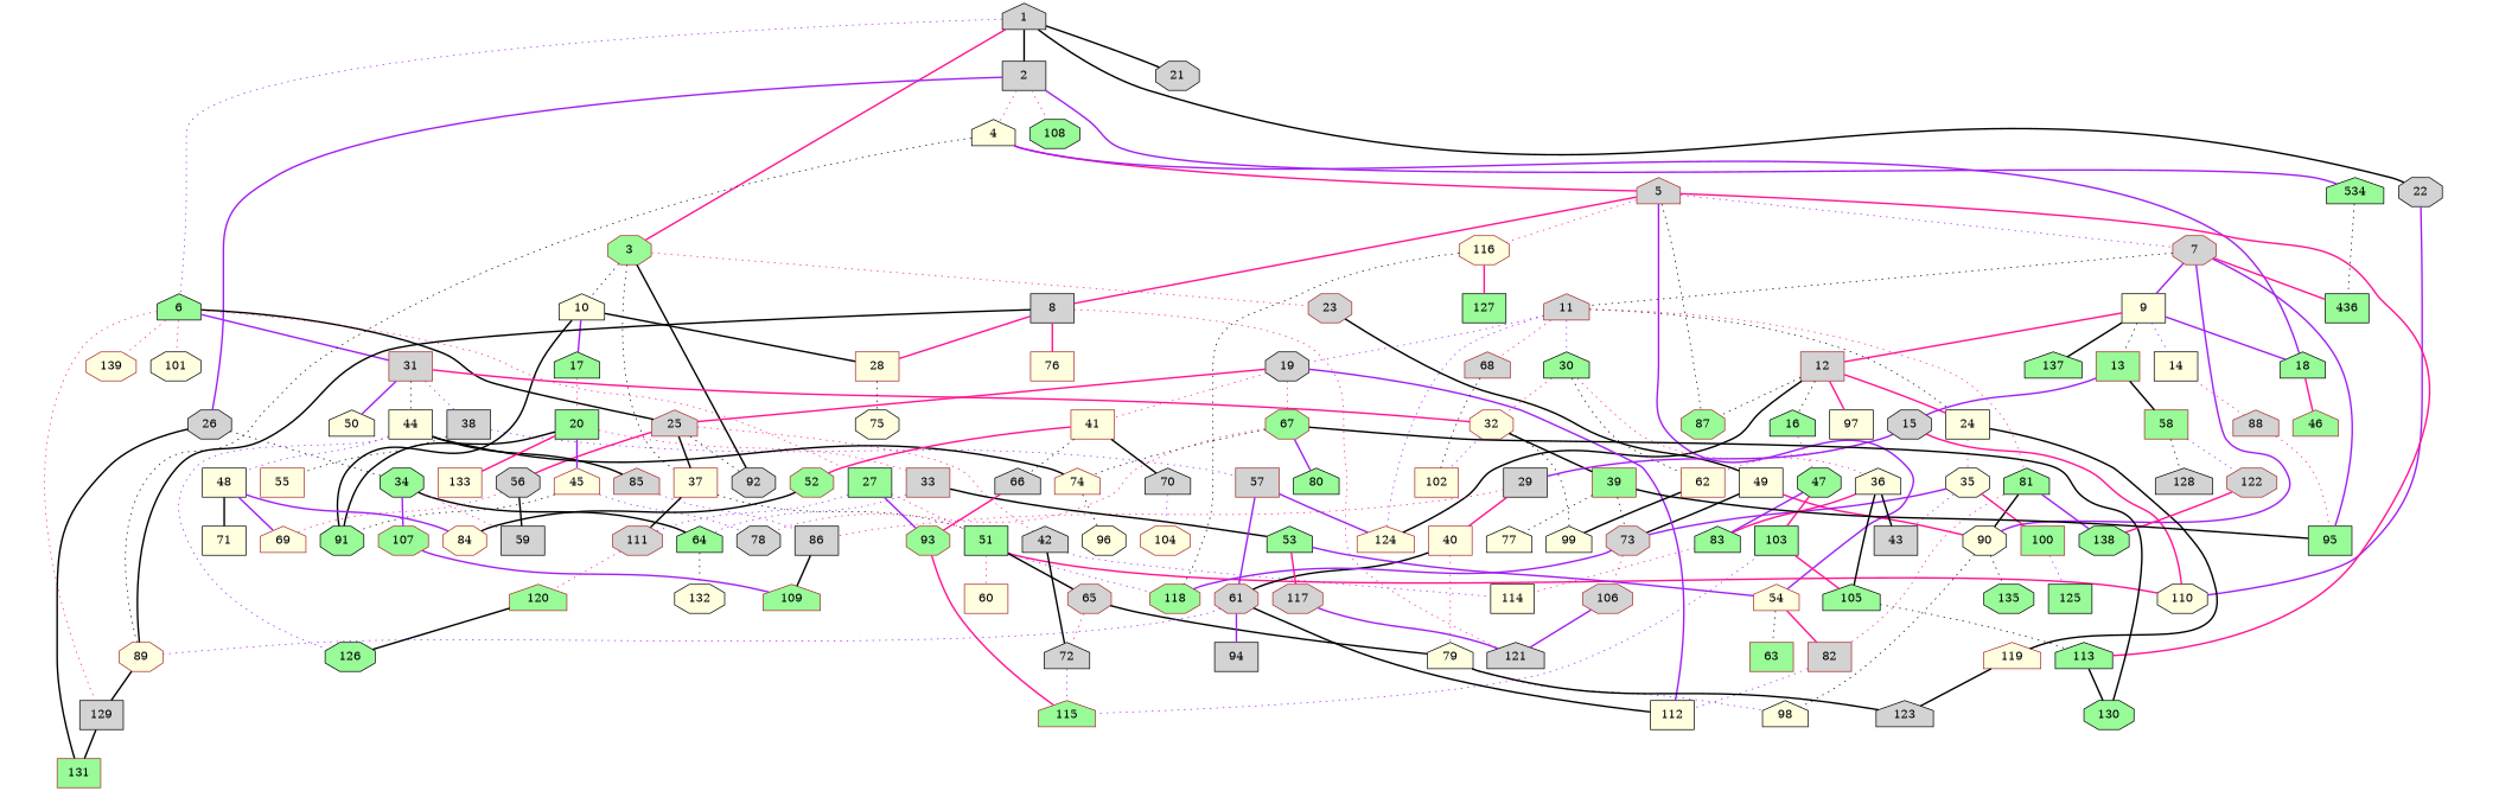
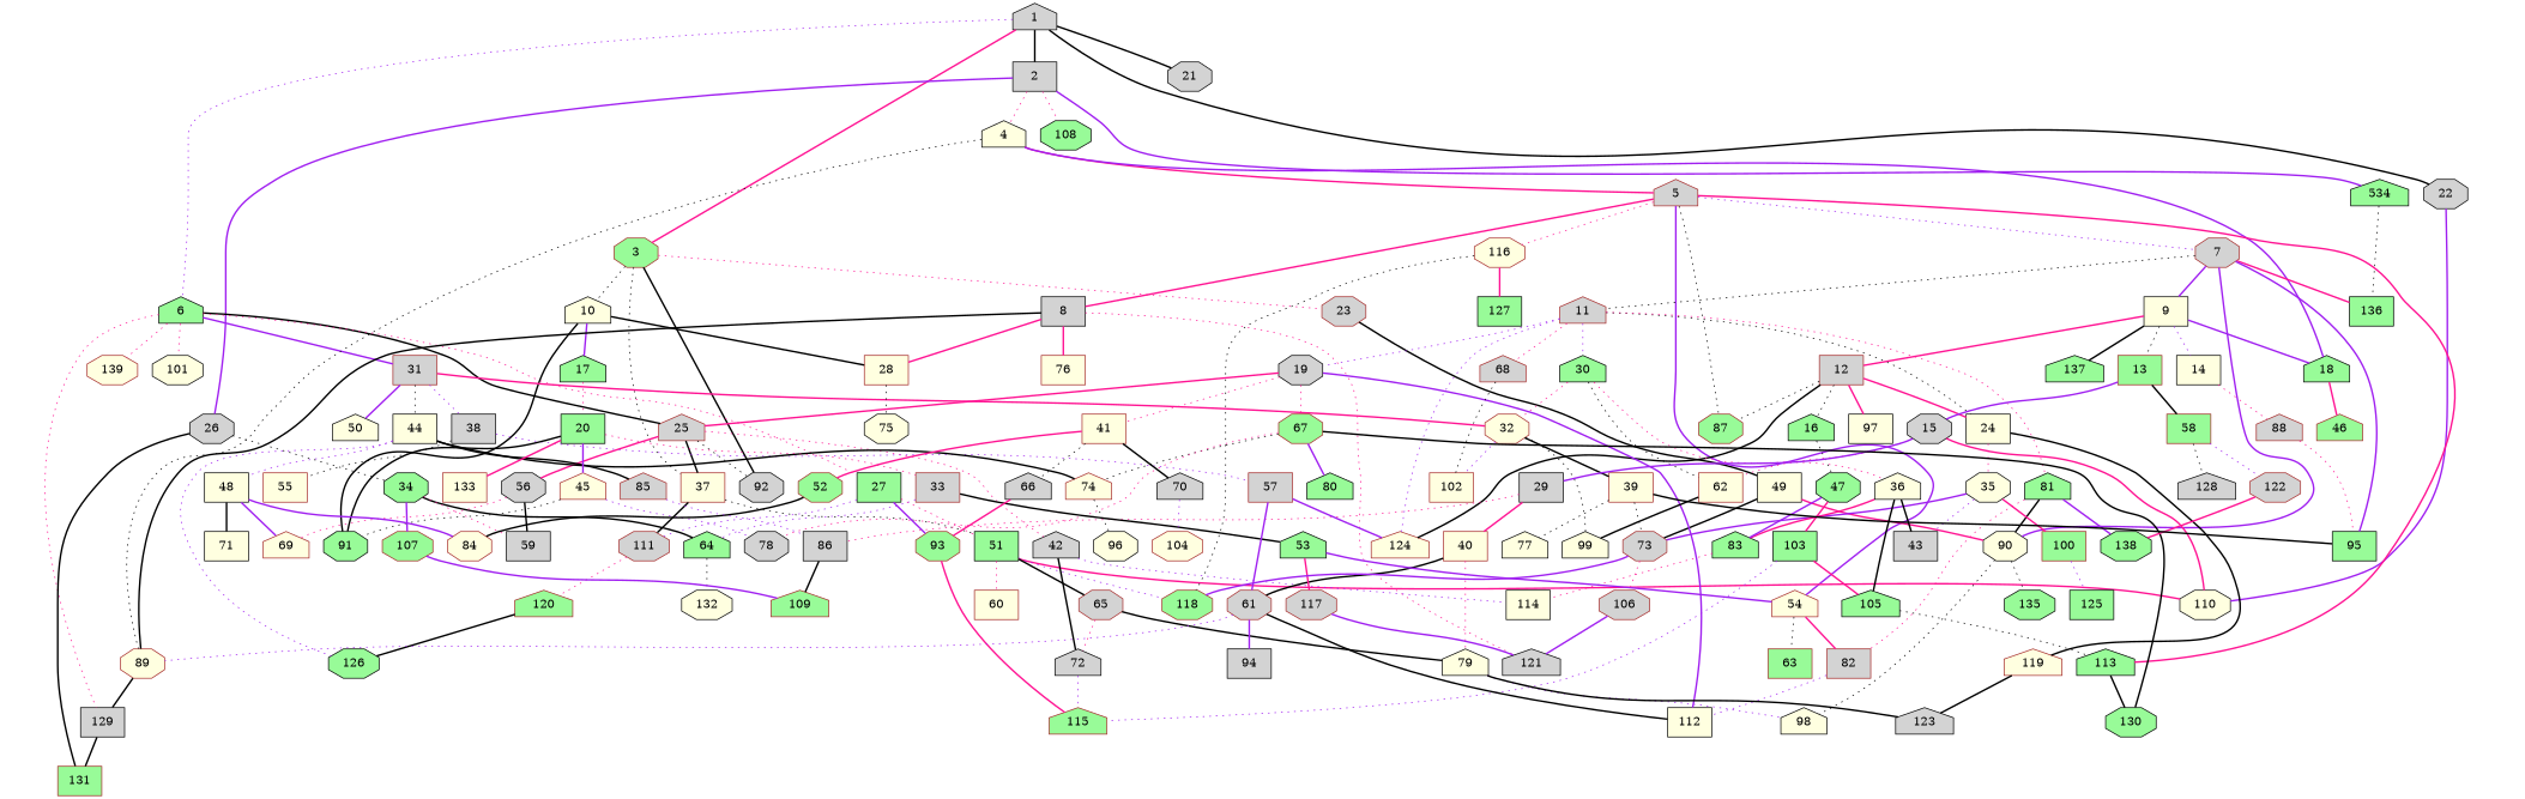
  graph {
    node [color=black fillcolor=lightyellow shape=box style=filled]
    edge [color=black style=bold]
    1 [fillcolor=lightgrey shape=house]
    2 [fillcolor=lightgrey]
    3 [color=brown fillcolor=palegreen shape=octagon]
    6 [fillcolor=palegreen shape=house]
    21 [fillcolor=lightgrey shape=octagon]
    22 [fillcolor=lightgrey shape=octagon]
    4 [shape=house]
    26 [fillcolor=lightgrey shape=octagon]
    108 [fillcolor=palegreen shape=octagon]
    n10 [fillcolor=palegreen label=534 shape=house]
    10 [shape=house]
    23 [color=brown fillcolor=lightgrey shape=octagon]
    37 [color=brown]
    92 [fillcolor=lightgrey shape=octagon]
    25 [color=brown fillcolor=lightgrey shape=house]
    27 [fillcolor=palegreen]
    31 [color=brown fillcolor=lightgrey]
    101 [shape=octagon]
    129 [fillcolor=lightgrey]
    139 [color=brown shape=octagon]
    110 [shape=octagon]
    5 [color=brown fillcolor=lightgrey shape=house]
    18 [fillcolor=palegreen shape=house]
    89 [color=brown shape=octagon]
    34 [fillcolor=palegreen shape=octagon]
    131 [color=brown fillcolor=palegreen]
-   136 [fillcolor=palegreen label=436]
+   136 [fillcolor=palegreen]
    28 [color=brown]
    17 [fillcolor=palegreen shape=house]
    91 [fillcolor=palegreen shape=octagon]
    49
    51 [fillcolor=palegreen]
    111 [color=brown fillcolor=lightgrey shape=octagon]
    7 [color=brown fillcolor=lightgrey shape=octagon]
    8 [fillcolor=lightgrey]
    54 [color=brown shape=house]
    87 [color=brown fillcolor=palegreen shape=octagon]
    113 [fillcolor=palegreen shape=house]
    116 [color=brown shape=octagon]
    46 [color=brown fillcolor=palegreen shape=house]
    9
    11 [color=brown fillcolor=lightgrey shape=house]
    90 [shape=octagon]
    95 [fillcolor=palegreen]
    76 [color=brown]
    121 [fillcolor=lightgrey shape=house]
    63 [color=brown fillcolor=palegreen]
    82 [color=brown fillcolor=lightgrey]
    130 [fillcolor=palegreen shape=octagon]
    118 [color=brown fillcolor=palegreen shape=octagon]
    127 [fillcolor=palegreen]
    42 [fillcolor=lightgrey shape=house]
    56 [fillcolor=lightgrey shape=octagon]
    93 [color=brown fillcolor=palegreen shape=octagon]
    32 [color=brown shape=octagon]
    38 [fillcolor=lightgrey]
    44
    50 [shape=house]
    12 [color=brown fillcolor=lightgrey]
    13 [color=brown fillcolor=palegreen]
    14
    137 [fillcolor=palegreen shape=house]
    19 [fillcolor=lightgrey shape=octagon]
    24
    30 [fillcolor=palegreen shape=house]
    68 [color=brown fillcolor=lightgrey shape=house]
    81 [fillcolor=palegreen shape=house]
    124 [color=brown shape=house]
    98 [shape=house]
    135 [fillcolor=palegreen shape=octagon]
    75 [shape=octagon]
    16 [fillcolor=palegreen shape=house]
    97
    15 [fillcolor=lightgrey shape=octagon]
    58 [color=brown fillcolor=palegreen]
    88 [color=brown fillcolor=lightgrey shape=house]
    20 [fillcolor=palegreen]
    41 [color=brown]
    67 [color=brown fillcolor=palegreen shape=octagon]
    112
    35 [shape=octagon]
    119 [color=brown shape=house]
    62 [color=brown]
    36 [shape=house]
    102 [color=brown]
    138 [fillcolor=palegreen shape=octagon]
    47 [fillcolor=palegreen shape=octagon]
    29 [fillcolor=lightgrey]
    122 [color=brown fillcolor=lightgrey shape=octagon]
    128 [fillcolor=lightgrey shape=house]
    40 [color=brown]
    86 [fillcolor=lightgrey]
    99 [shape=house]
    83 [fillcolor=palegreen shape=house]
    103 [fillcolor=palegreen]
    33 [color=brown fillcolor=lightgrey]
    45 [color=brown shape=house]
    133 [color=brown]
    52 [color=brown fillcolor=palegreen shape=octagon]
    66 [fillcolor=lightgrey shape=house]
    70 [fillcolor=lightgrey shape=house]
    74 [color=brown shape=house]
    78 [fillcolor=lightgrey shape=octagon]
    80 [fillcolor=palegreen shape=house]
    53 [fillcolor=palegreen shape=house]
    64 [fillcolor=palegreen shape=house]
    73 [color=brown fillcolor=lightgrey shape=octagon]
    43 [fillcolor=lightgrey]
    100 [color=brown fillcolor=palegreen]
    123 [fillcolor=lightgrey shape=house]
    72 [fillcolor=lightgrey shape=house]
    114
    59 [fillcolor=lightgrey]
    69 [color=brown shape=house]
    107 [color=brown fillcolor=palegreen shape=octagon]
    60 [color=brown]
    65 [color=brown fillcolor=lightgrey shape=octagon]
    115 [color=brown fillcolor=palegreen shape=house]
    120 [color=brown fillcolor=palegreen shape=house]
    61 [color=brown fillcolor=lightgrey shape=octagon]
    79 [shape=house]
    109 [color=brown fillcolor=palegreen shape=house]
-   39 [color=brown fillcolor=palegreen]
+   39 [color=brown]
    105 [fillcolor=palegreen shape=house]
    55 [color=brown]
    57 [color=brown fillcolor=lightgrey]
    48
    85 [color=brown fillcolor=lightgrey shape=house]
    126 [fillcolor=palegreen shape=octagon]
    77 [shape=house]
    117 [color=brown fillcolor=lightgrey shape=octagon]
    132 [shape=octagon]
    106 [color=brown fillcolor=lightgrey shape=octagon]
    125 [fillcolor=palegreen]
    94 [fillcolor=lightgrey]
    84 [color=brown shape=octagon]
    104 [color=brown shape=octagon]
    71
    96 [shape=octagon]
    1 -- 2
    1 -- 3 [color=deeppink]
    1 -- 6 [color=purple style=dotted]
    1 -- 21
    1 -- 22
    2 -- 4 [color=deeppink style=dotted]
    2 -- 26 [color=purple]
    2 -- 108 [color=deeppink style=dotted]
    2 -- n10 [color=purple]
    3 -- 10 [style=dotted]
    3 -- 23 [color=deeppink style=dotted]
    3 -- 37 [style=dotted]
    3 -- 92
    6 -- 25
    6 -- 27 [color=deeppink style=dotted]
    6 -- 31 [color=purple]
    6 -- 101 [color=deeppink style=dotted]
    6 -- 129 [color=deeppink style=dotted]
    6 -- 139 [color=deeppink style=dotted]
    22 -- 110 [color=purple]
    4 -- 5 [color=deeppink]
    4 -- 18 [color=purple]
    4 -- 89 [style=dotted]
    26 -- 34 [style=dotted]
    26 -- 131
    n10 -- 136 [style=dotted]
    10 -- 28
    10 -- 17 [color=purple]
    10 -- 91
    23 -- 49
    37 -- 51 [style=dotted]
    37 -- 111
    25 -- 37
    25 -- 92 [style=dotted]
    25 -- 42 [color=deeppink style=dotted]
    25 -- 56 [color=deeppink]
    27 -- 51 [color=deeppink style=dotted]
    27 -- 111 [color=purple style=dotted]
    27 -- 93 [color=purple]
    31 -- 32 [color=deeppink]
    31 -- 38 [color=purple style=dotted]
    31 -- 44 [style=dotted]
    31 -- 50 [color=purple]
    129 -- 131
    5 -- 7 [color=purple style=dotted]
    5 -- 8 [color=deeppink]
    5 -- 54 [color=purple]
    5 -- 87 [style=dotted]
    5 -- 113 [color=deeppink]
    5 -- 116 [color=deeppink style=dotted]
    18 -- 46 [color=deeppink]
    89 -- 129
    34 -- 64
    34 -- 59 [color=deeppink style=dotted]
    34 -- 107 [color=purple]
    28 -- 75 [style=dotted]
    17 -- 20 [color=deeppink style=dotted]
    49 -- 90 [color=deeppink]
    49 -- 73
    51 -- 110 [color=deeppink]
    51 -- 118 [color=purple style=dotted]
    51 -- 60 [color=deeppink style=dotted]
    51 -- 65
    111 -- 120 [color=deeppink style=dotted]
    7 -- 136 [color=deeppink]
    7 -- 9 [color=purple]
    7 -- 11 [style=dotted]
    7 -- 90 [color=purple]
    7 -- 95 [color=purple]
    8 -- 89
    8 -- 28 [color=deeppink]
    8 -- 76 [color=deeppink]
    8 -- 121 [color=deeppink style=dotted]
    54 -- 63 [style=dotted]
    54 -- 82 [color=deeppink]
    113 -- 130
    116 -- 118 [style=dotted]
    116 -- 127 [color=deeppink]
    9 -- 18 [color=purple]
    9 -- 12 [color=deeppink]
    9 -- 13 [style=dotted]
    9 -- 14 [color=purple style=dotted]
    9 -- 137
    11 -- 19 [color=purple style=dotted]
    11 -- 24 [style=dotted]
    11 -- 30 [color=purple style=dotted]
    11 -- 68 [color=deeppink style=dotted]
    11 -- 81 [color=deeppink style=dotted]
    11 -- 124 [color=purple style=dotted]
    90 -- 98 [style=dotted]
    90 -- 135 [style=dotted]
    82 -- 112 [color=purple style=dotted]
    42 -- 72
    42 -- 114 [color=purple style=dotted]
    56 -- 59
    56 -- 69 [color=deeppink style=dotted]
    93 -- 115 [color=deeppink]
    32 -- 102 [color=purple style=dotted]
    32 -- 99 [style=dotted]
    32 -- 39
    38 -- 55 [style=dotted]
    38 -- 57 [color=purple style=dotted]
    44 -- 74
    44 -- 48 [color=purple style=dotted]
    44 -- 85
    44 -- 126 [color=purple style=dotted]
    12 -- 87 [style=dotted]
    12 -- 24 [color=deeppink]
    12 -- 124
    12 -- 16 [style=dotted]
    12 -- 97 [color=deeppink]
    13 -- 15 [color=purple]
    13 -- 58
    14 -- 88 [color=deeppink style=dotted]
    19 -- 25 [color=deeppink]
    19 -- 41 [color=deeppink style=dotted]
    19 -- 67 [color=deeppink style=dotted]
    19 -- 112 [color=purple]
    24 -- 35 [color=deeppink style=dotted]
    24 -- 119
    30 -- 32 [color=deeppink style=dotted]
    30 -- 62 [style=dotted]
    30 -- 36 [color=deeppink style=dotted]
    68 -- 102 [style=dotted]
    81 -- 90
    81 -- 82 [color=deeppink style=dotted]
    81 -- 138 [color=purple]
-   16 -- 47 [color=deeppink style=dotted]
+   16 -- 47 [style=dotted]
    15 -- 110 [color=deeppink]
    15 -- 62 [color=deeppink style=dotted]
    15 -- 29 [color=purple]
    58 -- 122 [color=purple style=dotted]
    58 -- 128 [style=dotted]
    88 -- 95 [color=deeppink style=dotted]
    20 -- 91
    20 -- 33 [color=deeppink style=dotted]
    20 -- 45 [color=purple]
    20 -- 133 [color=deeppink]
    41 -- 52 [color=deeppink]
    41 -- 66 [style=dotted]
    41 -- 70
    67 -- 130
    67 -- 74 [style=dotted]
    67 -- 78 [color=deeppink style=dotted]
    67 -- 80 [color=purple]
    35 -- 73 [color=purple]
    35 -- 43 [color=purple style=dotted]
    35 -- 100 [color=deeppink]
    119 -- 123
    62 -- 99
    36 -- 83 [color=deeppink]
    36 -- 43
    36 -- 105
    47 -- 83 [color=purple]
    47 -- 103 [color=deeppink]
    29 -- 40 [color=deeppink]
    29 -- 86 [color=deeppink style=dotted]
    122 -- 138 [color=deeppink]
    40 -- 61
    40 -- 79 [color=deeppink style=dotted]
    86 -- 109
    83 -- 114 [color=deeppink style=dotted]
    103 -- 115 [color=purple style=dotted]
    103 -- 105 [color=deeppink]
    33 -- 53
    33 -- 64 [color=purple style=dotted]
    45 -- 91 [style=dotted]
    45 -- 78 [color=purple style=dotted]
    52 -- 84
    66 -- 93 [color=deeppink]
    70 -- 104 [color=purple style=dotted]
    74 -- 96 [style=dotted]
    53 -- 54 [color=purple]
    53 -- 117 [color=deeppink]
    64 -- 132 [style=dotted]
    73 -- 118 [color=purple]
    73 -- 106 [color=deeppink style=dotted]
    100 -- 125 [color=purple style=dotted]
    72 -- 115 [color=purple style=dotted]
    107 -- 109 [color=purple]
    65 -- 72 [color=deeppink style=dotted]
    65 -- 79
    120 -- 126
    61 -- 89 [color=purple style=dotted]
    61 -- 112
    61 -- 94 [color=purple]
    79 -- 98 [color=purple style=dotted]
    79 -- 123
    39 -- 95
    39 -- 73 [style=dotted]
    39 -- 77 [style=dotted]
    105 -- 113 [style=dotted]
    57 -- 124 [color=purple]
    57 -- 61 [color=purple]
    48 -- 69 [color=purple]
    48 -- 84 [color=purple]
    48 -- 71
    85 -- 86 [color=purple style=dotted]
    117 -- 121 [color=purple]
    106 -- 121 [color=purple]
  }
